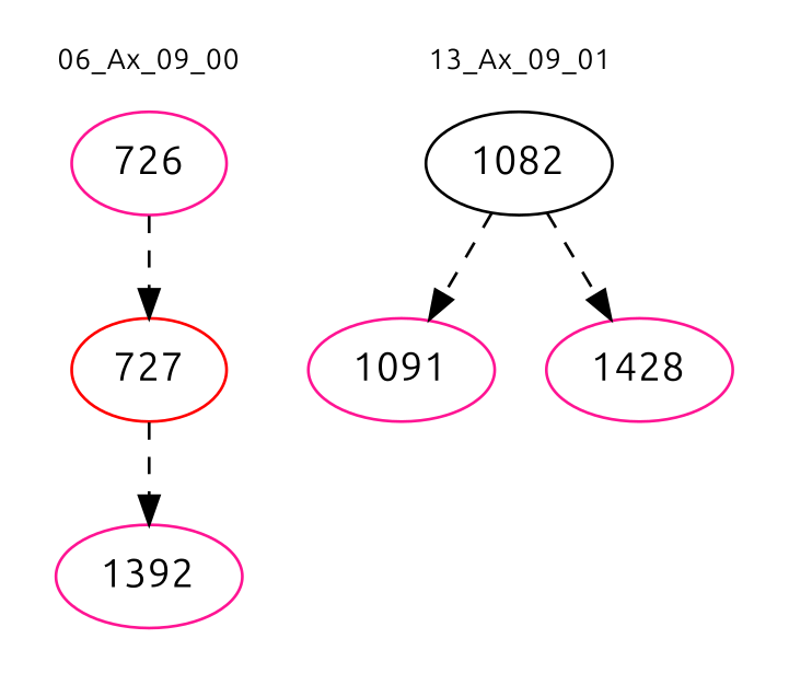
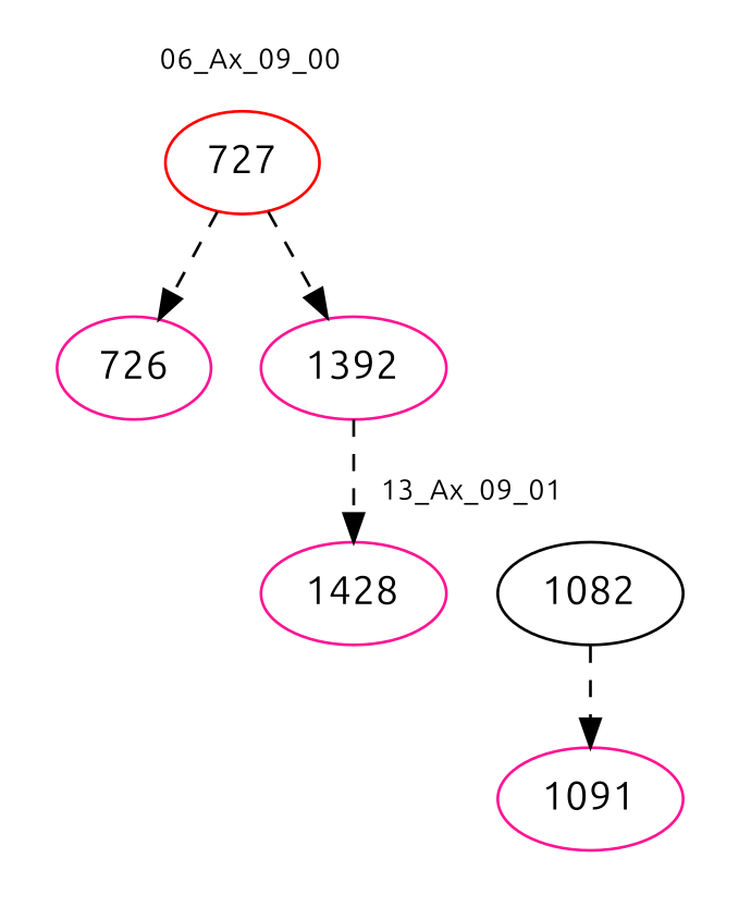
  digraph {
    fontname=Ubuntu
    node [color=deeppink fontname=Ubuntu]
    edge [color=black fontname=Ubuntu style=dashed]
    n1 [color=red label=727]
    n2 [label=726]
    n3 [label=1392]
    n4 [color=black label=1082]
    n5 [label=1091]
    n6 [label=1428]
    subgraph cluster_1 {
      color=white
      fontsize=10
      label="06_Ax_09_00"
      n1
      n2
      n3
    }
    subgraph cluster_2 {
      color=white
      fontsize=10
      label="13_Ax_09_01"
      n4
      n5
      n6
    }
-   n2 -> n1
+   n1 -> n2
    n1 -> n3
    n4 -> n5
-   n4 -> n6
+   n3 -> n6
  }
